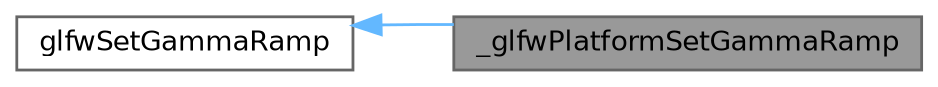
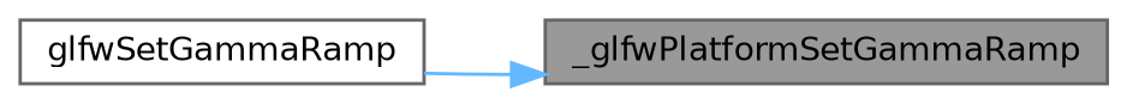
  digraph {
    rankdir=RL
    node [fontname=Helvetica fontsize=10 shape=box style=filled]
    n1 [color=gray40 fillcolor=grey60 fontcolor=black height=0.2 label=_glfwPlatformSetGammaRamp width=0.4]
    n2 [color=grey40 fillcolor=white height=0.2 label=glfwSetGammaRamp width=0.4]
-   n2 -> n1 [color=steelblue1 dir=back fontname=Helvetica fontsize=10 labelfontname=Helvetica labelfontsize=10 style=solid]
+   n1 -> n2 [color=steelblue1 dir=back fontname=Helvetica fontsize=10 labelfontname=Helvetica labelfontsize=10 style=solid]
  }
